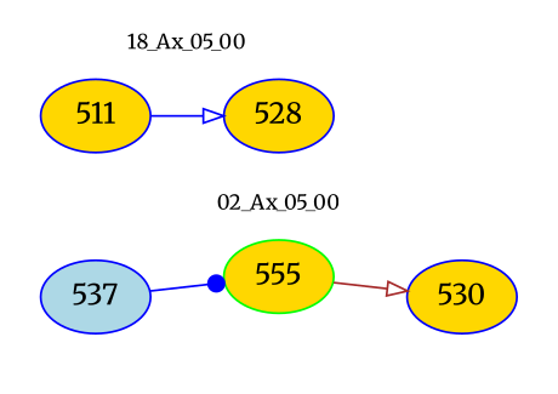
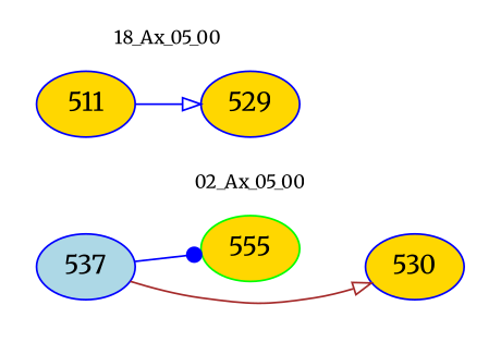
  digraph {
    fontname=Merriweather
    rankdir=LR
    node [color=blue fillcolor=gold fontname=Merriweather style=filled]
    edge [arrowhead=onormal color=blue fontname=Merriweather]
    n1 [fillcolor=lightblue label=537]
    n2 [label=530]
    n3 [color=green label=555]
    n4 [label=511]
-   n5 [label=528]
+   n5 [label=529]
    subgraph cluster_1 {
      color=white
      fontsize=10
      label="02_Ax_05_00"
      n1
      n2
      n3
    }
    subgraph cluster_2 {
      color=white
      fontsize=10
      label="18_Ax_05_00"
      n4
      n5
    }
-   n3 -> n2 [color=brown]
+   n1 -> n2 [color=brown]
    n1 -> n3 [arrowhead=dot]
    n4 -> n5
  }
